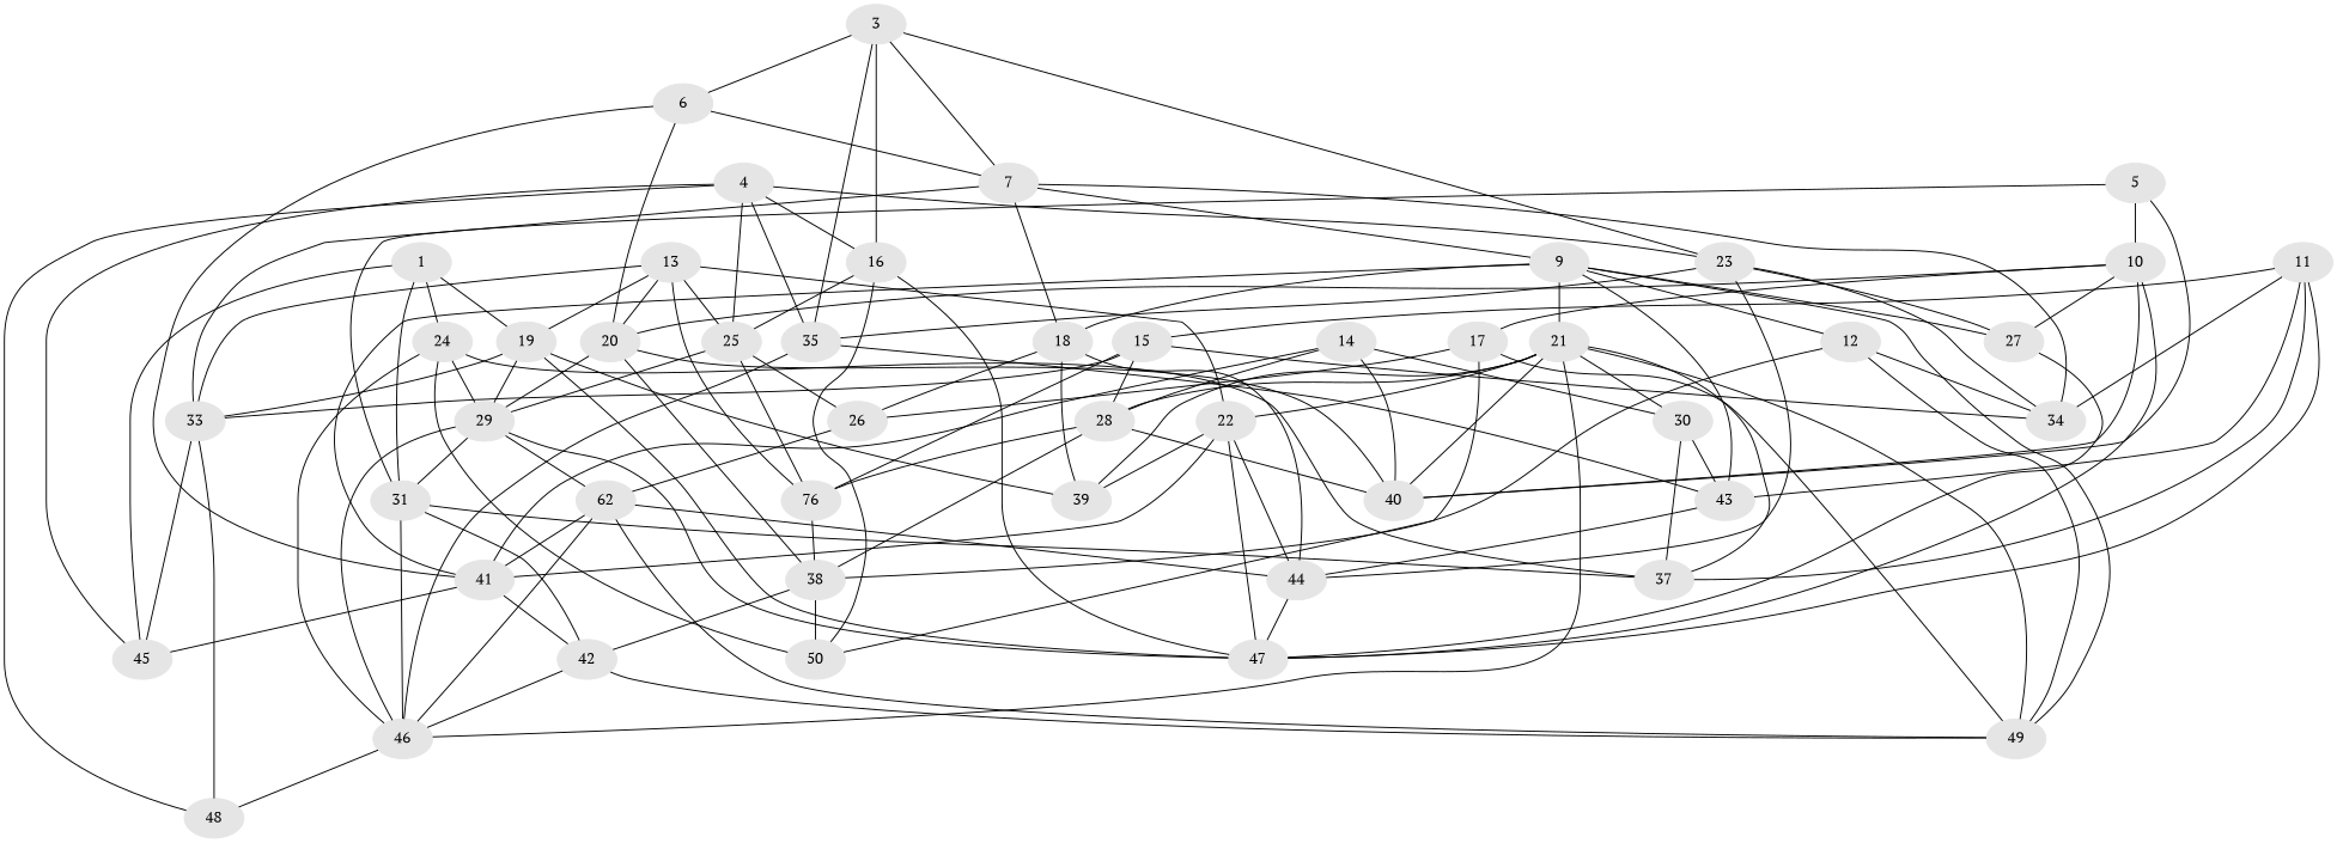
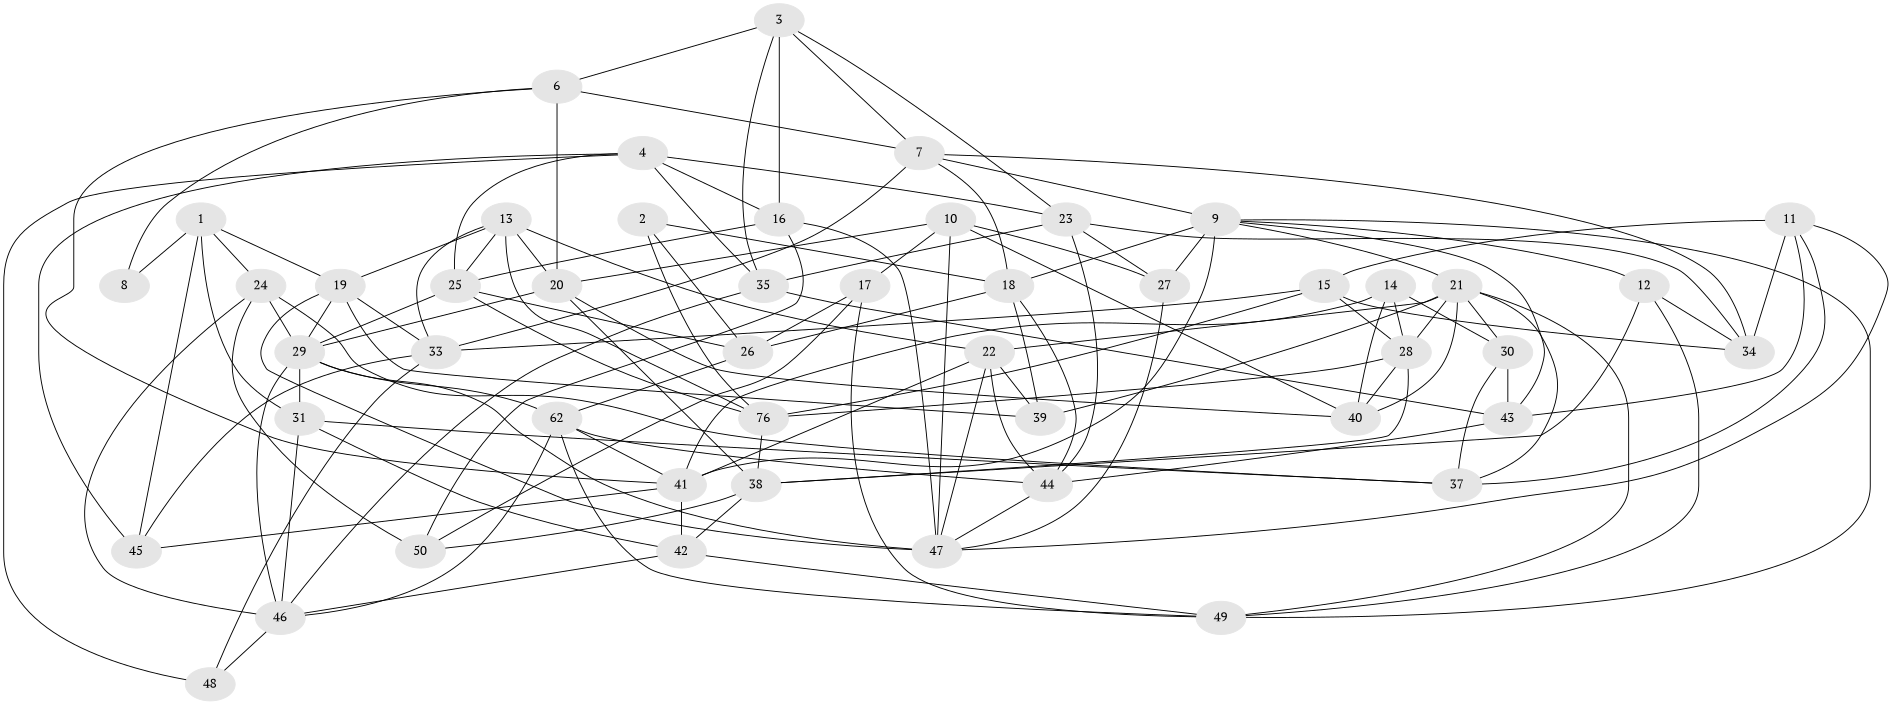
  graph {
    fontname="PT Serif"
    node [color=gray90 fontname="PT Serif" style=filled]
    edge [fontname="PT Serif" weight=1.0]
    1
+   8
    19
    24
    31
    45
    33
    47
    39
    29
    37
    50
    46
    42
+   2
    18
    26
    n18 [label=76]
    9
    41
    12
    21
    27
    43
    49
    44
    n27 [label=62]
    38
    3
    6
    7
    16
    23
    35
    20
    34
    25
    4
    48
-   5
    10
    40
    17
    22
    28
    30
    11
    15
    13
    14
+   1 -- 8 [weight=2.0]
    1 -- 19
    1 -- 24
    1 -- 31
    1 -- 45
    19 -- 33
    19 -- 47
    19 -- 39
    19 -- 29
    24 -- 29
    24 -- 37
    24 -- 50 [weight=2.0]
    24 -- 46
    31 -- 37
    31 -- 46
    31 -- 42
    33 -- 45
    33 -- 48
    29 -- 31
    29 -- 47
    29 -- 46
    29 -- n27
    46 -- 48
    42 -- 46
    42 -- 49
+   2 -- 18
+   2 -- 26
+   2 -- n18
    18 -- 39
    18 -- 26
    18 -- 44
    26 -- n27
    n18 -- 38
    9 -- 18
    9 -- 41 [weight=2.0]
    9 -- 12
    9 -- 21
    9 -- 27
    9 -- 43
    9 -- 49
    41 -- 45
    41 -- 42
    12 -- 49
    12 -- 38
    12 -- 34
    21 -- 39
    21 -- 37
-   21 -- 46
    21 -- 49
    21 -- 40
    21 -- 22
    21 -- 28
    21 -- 30
    27 -- 47
    43 -- 44
    44 -- 47
    n27 -- 46
    n27 -- 41
    n27 -- 49
    n27 -- 44
    38 -- 50
    38 -- 42
    3 -- 6
    3 -- 7
    3 -- 16 [weight=2.0]
    3 -- 23
    3 -- 35
+   6 -- 8
    6 -- 41
    6 -- 7
    6 -- 20
    7 -- 33
    7 -- 18
    7 -- 9
    7 -- 34
    16 -- 47
    16 -- 50
    16 -- 25
    23 -- 27
    23 -- 44
    23 -- 35
    23 -- 34
    35 -- 46
    35 -- 43
    20 -- 29
    20 -- 38
    20 -- 40
    25 -- 29
    25 -- 26
    25 -- n18
    4 -- 45
    4 -- 16
    4 -- 23
    4 -- 35
    4 -- 25
    4 -- 48
-   5 -- 31
-   5 -- 10
-   5 -- 40
    10 -- 47
    10 -- 27
    10 -- 20
    10 -- 40
    10 -- 17
    17 -- 50
    17 -- 26
    17 -- 49
    22 -- 47
    22 -- 39
    22 -- 41
    22 -- 44
    28 -- n18
    28 -- 38
    28 -- 40
    30 -- 37 [weight=2.0]
    30 -- 43 [weight=2.0]
    11 -- 47
    11 -- 37
    11 -- 43
    11 -- 34 [weight=2.0]
    11 -- 15
    15 -- 33
    15 -- n18
    15 -- 34
    15 -- 28
    13 -- 19
    13 -- 33
    13 -- n18
    13 -- 20
    13 -- 25
    13 -- 22
    14 -- 41
    14 -- 40
    14 -- 28
    14 -- 30
  }
